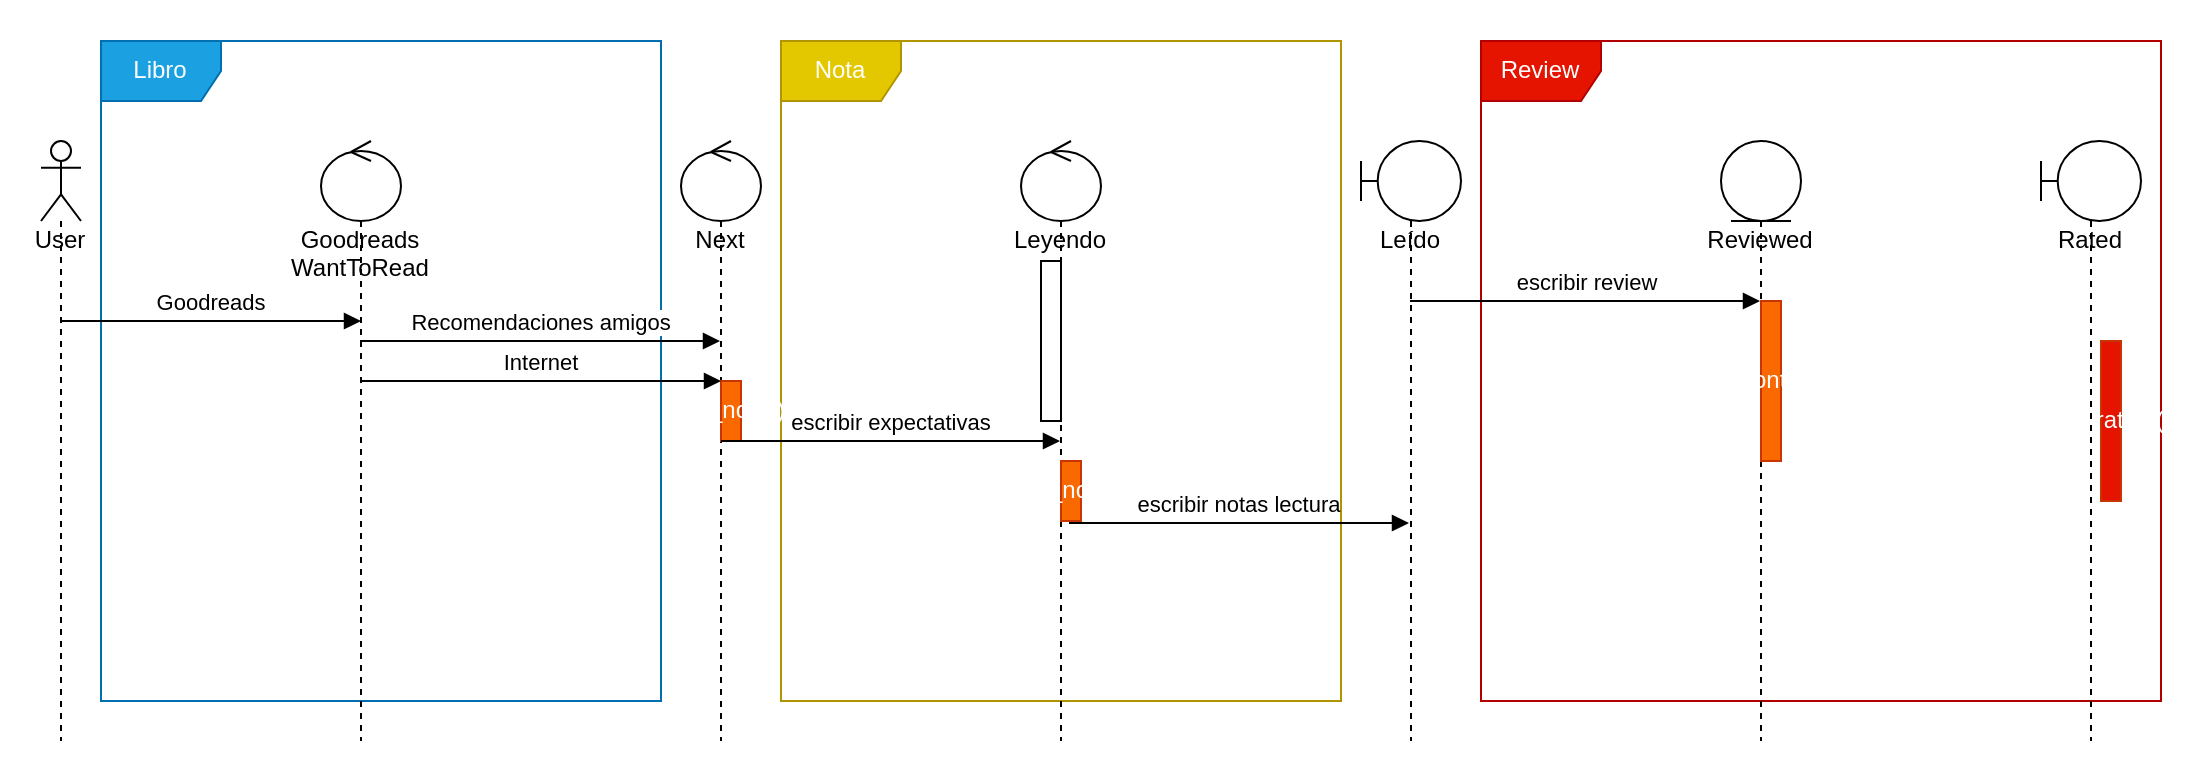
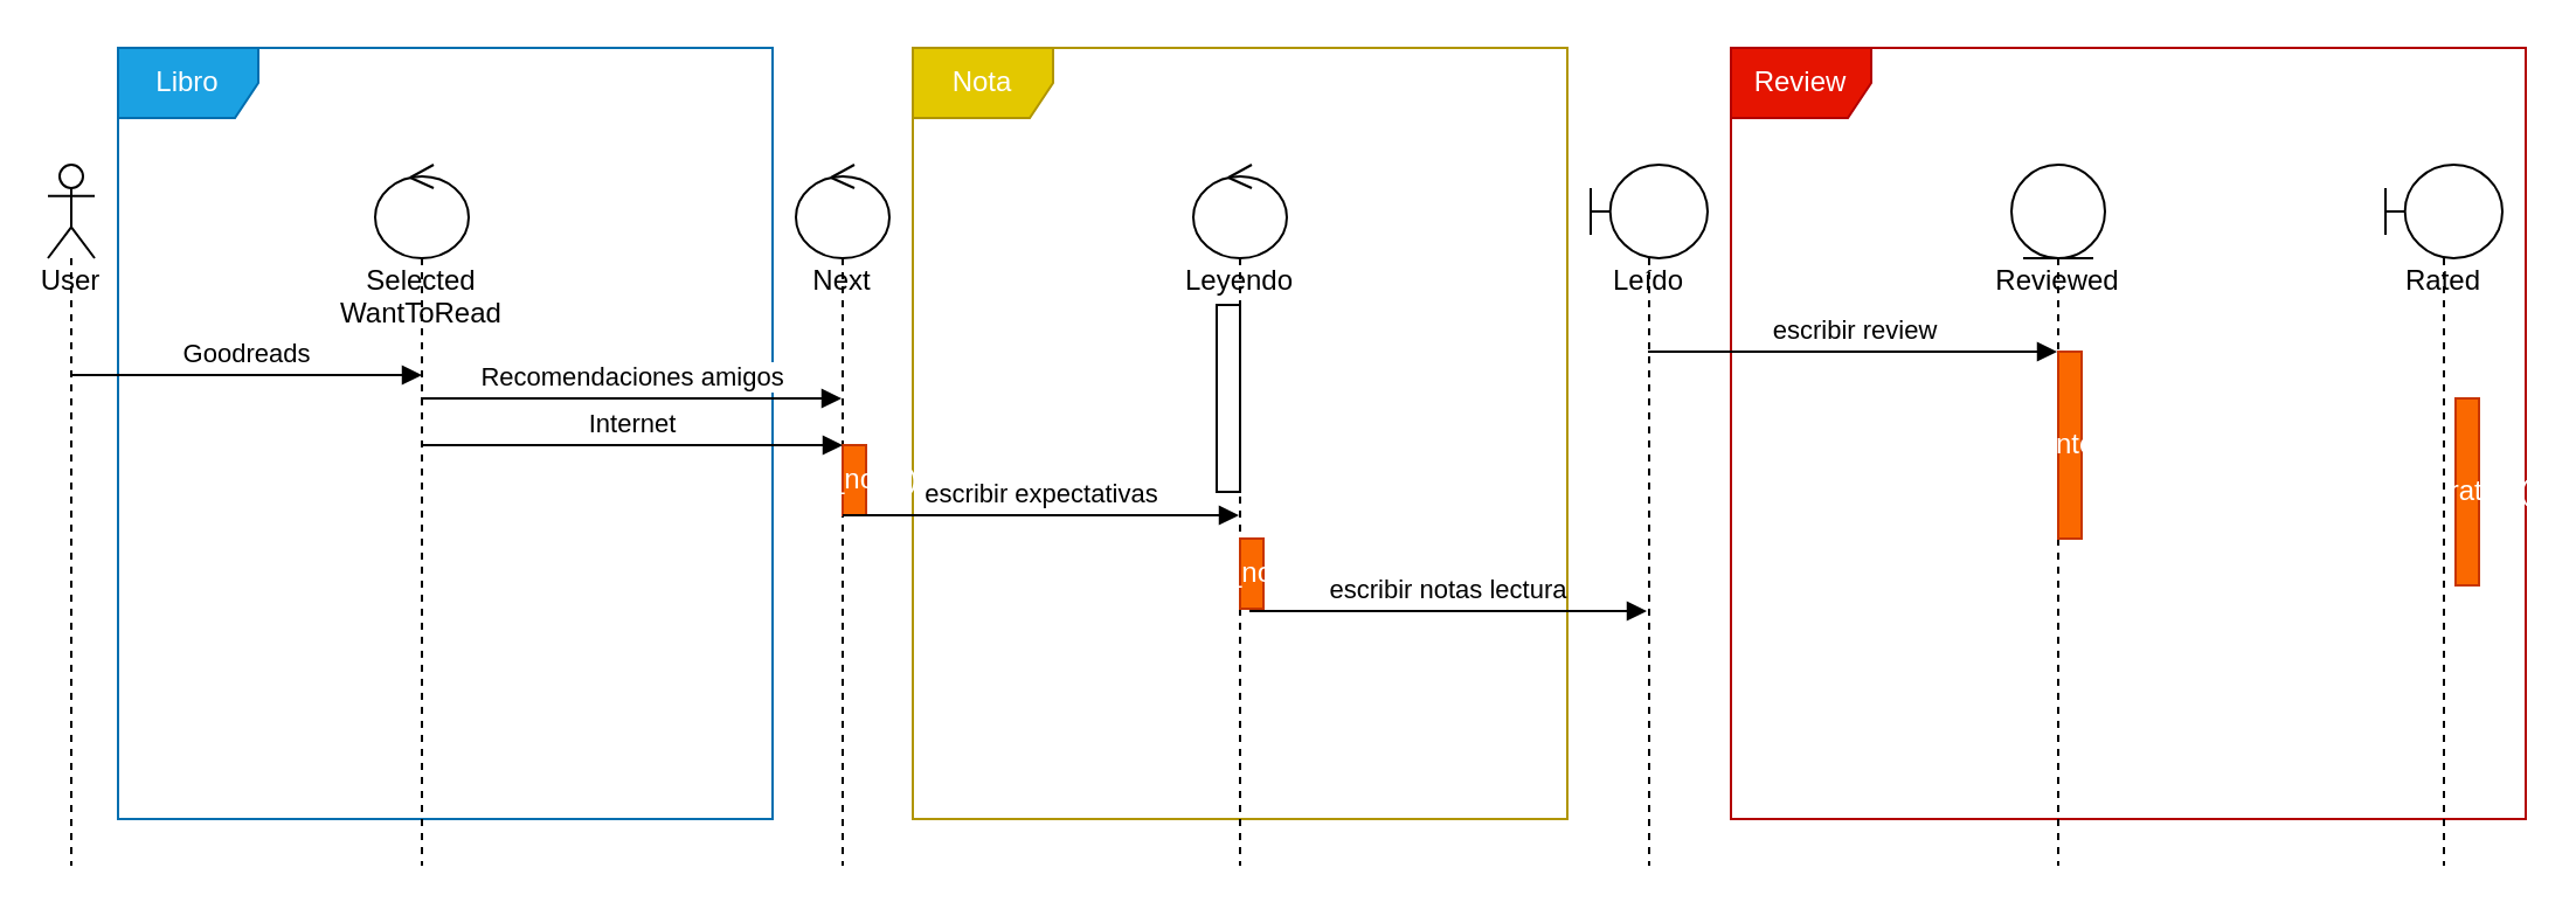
  <mxCell id="0" />
  <mxCell id="1" parent="0" />
  <mxCell id="2" value="Review" style="shape=umlFrame;whiteSpace=wrap;html=1;fillColor=#e51400;strokeColor=#B20000;fontColor=#ffffff;" vertex="1" parent="1"><mxGeometry x="740" y="20" width="340" height="330" as="geometry" /></mxCell>
  <mxCell id="3" value="Nota" style="shape=umlFrame;whiteSpace=wrap;html=1;fillColor=#e3c800;strokeColor=#B09500;fontColor=#ffffff;" vertex="1" parent="1"><mxGeometry x="390" y="20" width="280" height="330" as="geometry" /></mxCell>
  <mxCell id="4" value="Libro" style="shape=umlFrame;whiteSpace=wrap;html=1;fillColor=#1ba1e2;strokeColor=#006EAF;fontColor=#ffffff;" vertex="1" parent="1"><mxGeometry x="50" y="20" width="280" height="330" as="geometry" /></mxCell>
  <mxCell id="5" value="User" style="shape=umlLifeline;participant=umlActor;perimeter=lifelinePerimeter;whiteSpace=wrap;html=1;container=1;collapsible=0;recursiveResize=0;verticalAlign=top;spacingTop=36;outlineConnect=0;align=center;" vertex="1" parent="1"><mxGeometry x="20" y="70" width="20" height="300" as="geometry" /></mxCell>
- <mxCell id="6" value="Goodreads&lt;br&gt;WantToRead" style="shape=umlLifeline;participant=umlControl;perimeter=lifelinePerimeter;whiteSpace=wrap;html=1;container=1;collapsible=0;recursiveResize=0;verticalAlign=top;spacingTop=36;outlineConnect=0;" vertex="1" parent="1"><mxGeometry x="160" y="70" width="40" height="300" as="geometry" /></mxCell>
+ <mxCell id="6" value="Selected&lt;br&gt;WantToRead" style="shape=umlLifeline;participant=umlControl;perimeter=lifelinePerimeter;whiteSpace=wrap;html=1;container=1;collapsible=0;recursiveResize=0;verticalAlign=top;spacingTop=36;outlineConnect=0;" vertex="1" parent="1"><mxGeometry x="160" y="70" width="40" height="300" as="geometry" /></mxCell>
  <mxCell id="7" value="Next" style="shape=umlLifeline;participant=umlControl;perimeter=lifelinePerimeter;whiteSpace=wrap;html=1;container=1;collapsible=0;recursiveResize=0;verticalAlign=top;spacingTop=36;outlineConnect=0;align=center;" vertex="1" parent="1"><mxGeometry x="340" y="70" width="40" height="300" as="geometry" /></mxCell>
  <mxCell id="8" value="set_nota()" style="html=1;points=[];perimeter=orthogonalPerimeter;fillColor=#fa6800;strokeColor=#C73500;fontColor=#ffffff;" vertex="1" parent="7"><mxGeometry x="20" y="120" width="10" height="30" as="geometry" /></mxCell>
  <mxCell id="9" value="Leyendo" style="shape=umlLifeline;participant=umlControl;perimeter=lifelinePerimeter;whiteSpace=wrap;html=1;container=1;collapsible=0;recursiveResize=0;verticalAlign=top;spacingTop=36;outlineConnect=0;align=center;" vertex="1" parent="1"><mxGeometry x="510" y="70" width="40" height="300" as="geometry" /></mxCell>
  <mxCell id="10" value="set_nota()" style="html=1;points=[];perimeter=orthogonalPerimeter;fillColor=#fa6800;strokeColor=#C73500;fontColor=#ffffff;" vertex="1" parent="9"><mxGeometry x="20" y="160" width="10" height="30" as="geometry" /></mxCell>
  <mxCell id="11" value="Leído" style="shape=umlLifeline;participant=umlBoundary;perimeter=lifelinePerimeter;whiteSpace=wrap;html=1;container=1;collapsible=0;recursiveResize=0;verticalAlign=top;spacingTop=36;outlineConnect=0;align=center;" vertex="1" parent="1"><mxGeometry x="680" y="70" width="50" height="300" as="geometry" /></mxCell>
  <mxCell id="12" value="Reviewed" style="shape=umlLifeline;participant=umlEntity;perimeter=lifelinePerimeter;whiteSpace=wrap;html=1;container=1;collapsible=0;recursiveResize=0;verticalAlign=top;spacingTop=36;outlineConnect=0;align=center;" vertex="1" parent="1"><mxGeometry x="860" y="70" width="40" height="300" as="geometry" /></mxCell>
- <mxCell id="13" value="nota_contenido()" style="html=1;points=[];perimeter=orthogonalPerimeter;fillColor=#fa6800;strokeColor=#C73500;fontColor=#ffffff;" vertex="1" parent="12"><mxGeometry x="20" y="80" width="10" height="80" as="geometry" /></mxCell>
+ <mxCell id="13" value="set_contenido()" style="html=1;points=[];perimeter=orthogonalPerimeter;fillColor=#fa6800;strokeColor=#C73500;fontColor=#ffffff;" vertex="1" parent="12"><mxGeometry x="20" y="80" width="10" height="80" as="geometry" /></mxCell>
  <mxCell id="14" value="Rated" style="shape=umlLifeline;participant=umlBoundary;perimeter=lifelinePerimeter;whiteSpace=wrap;html=1;container=1;collapsible=0;recursiveResize=0;verticalAlign=top;spacingTop=36;outlineConnect=0;align=center;" vertex="1" parent="1"><mxGeometry x="1020" y="70" width="50" height="300" as="geometry" /></mxCell>
  <mxCell id="15" value="Recomendaciones amigos" style="html=1;verticalAlign=bottom;endArrow=block;" edge="1" parent="1"><mxGeometry width="80" relative="1" as="geometry"><mxPoint x="179.5" y="170" as="sourcePoint" /><mxPoint x="359.5" y="170" as="targetPoint" /></mxGeometry></mxCell>
  <mxCell id="16" value="Internet" style="html=1;verticalAlign=bottom;endArrow=block;" edge="1" parent="1"><mxGeometry width="80" relative="1" as="geometry"><mxPoint x="180" y="190" as="sourcePoint" /><mxPoint x="360" y="190" as="targetPoint" /></mxGeometry></mxCell>
  <mxCell id="17" value="Goodreads" style="html=1;verticalAlign=bottom;endArrow=block;" edge="1" parent="1"><mxGeometry width="80" relative="1" as="geometry"><mxPoint x="30" y="160" as="sourcePoint" /><mxPoint x="180" y="160" as="targetPoint" /></mxGeometry></mxCell>
  <mxCell id="18" value="escribir review" style="html=1;verticalAlign=bottom;endArrow=block;" edge="1" parent="1"><mxGeometry width="80" relative="1" as="geometry"><mxPoint x="704.5" y="150" as="sourcePoint" /><mxPoint x="879.5" y="150" as="targetPoint" /></mxGeometry></mxCell>
  <mxCell id="19" value="escribir expectativas" style="html=1;verticalAlign=bottom;endArrow=block;" edge="1" parent="1"><mxGeometry width="80" relative="1" as="geometry"><mxPoint x="360" y="220" as="sourcePoint" /><mxPoint x="529.5" y="220" as="targetPoint" /></mxGeometry></mxCell>
  <mxCell id="20" value="escribir notas lectura" style="html=1;verticalAlign=bottom;endArrow=block;" edge="1" parent="1"><mxGeometry width="80" relative="1" as="geometry"><mxPoint x="534" y="261" as="sourcePoint" /><mxPoint x="704" y="261" as="targetPoint" /></mxGeometry></mxCell>
  <mxCell id="21" value="" style="html=1;points=[];perimeter=orthogonalPerimeter;" vertex="1" parent="1"><mxGeometry x="520" y="130" width="10" height="80" as="geometry" /></mxCell>
- <mxCell id="22" value="set_rating()" style="html=1;points=[];perimeter=orthogonalPerimeter;fillColor=#e51400;strokeColor=#C73500;fontColor=#ffffff;" vertex="1" parent="1"><mxGeometry x="1050" y="170" width="10" height="80" as="geometry" /></mxCell>
+ <mxCell id="22" value="set_rating()" style="html=1;points=[];perimeter=orthogonalPerimeter;fillColor=#fa6800;strokeColor=#C73500;fontColor=#ffffff;" vertex="1" parent="1"><mxGeometry x="1050" y="170" width="10" height="80" as="geometry" /></mxCell>
